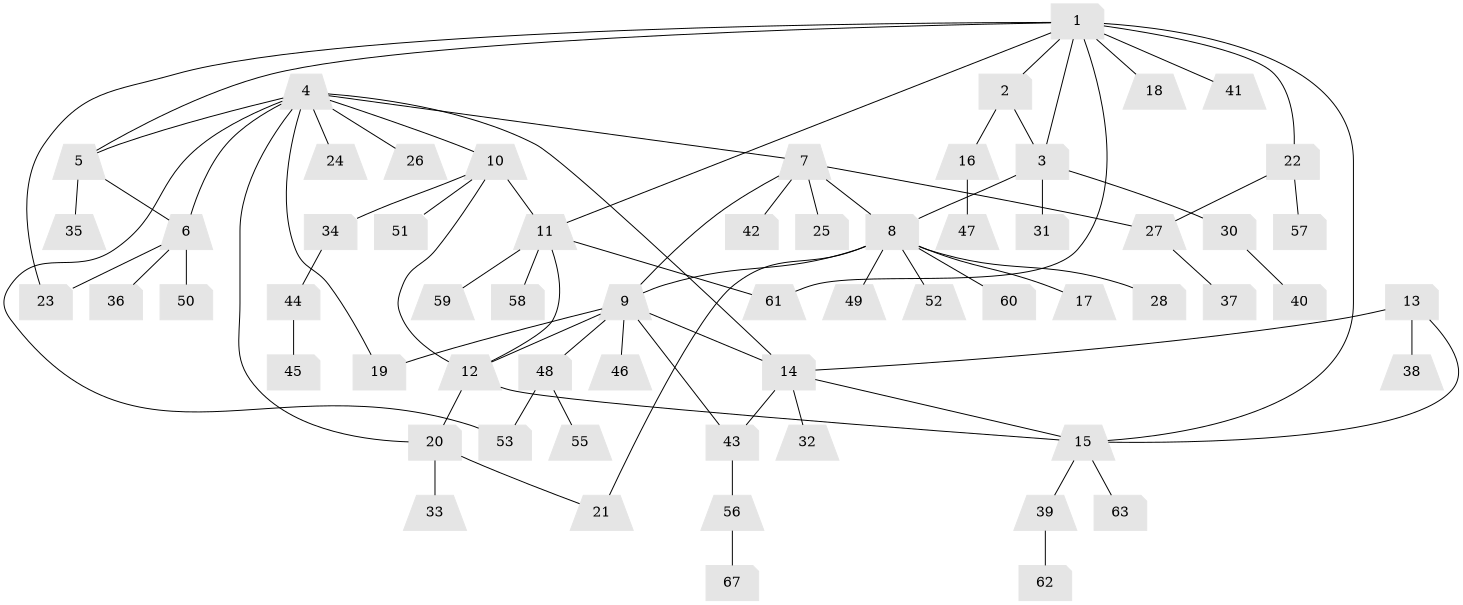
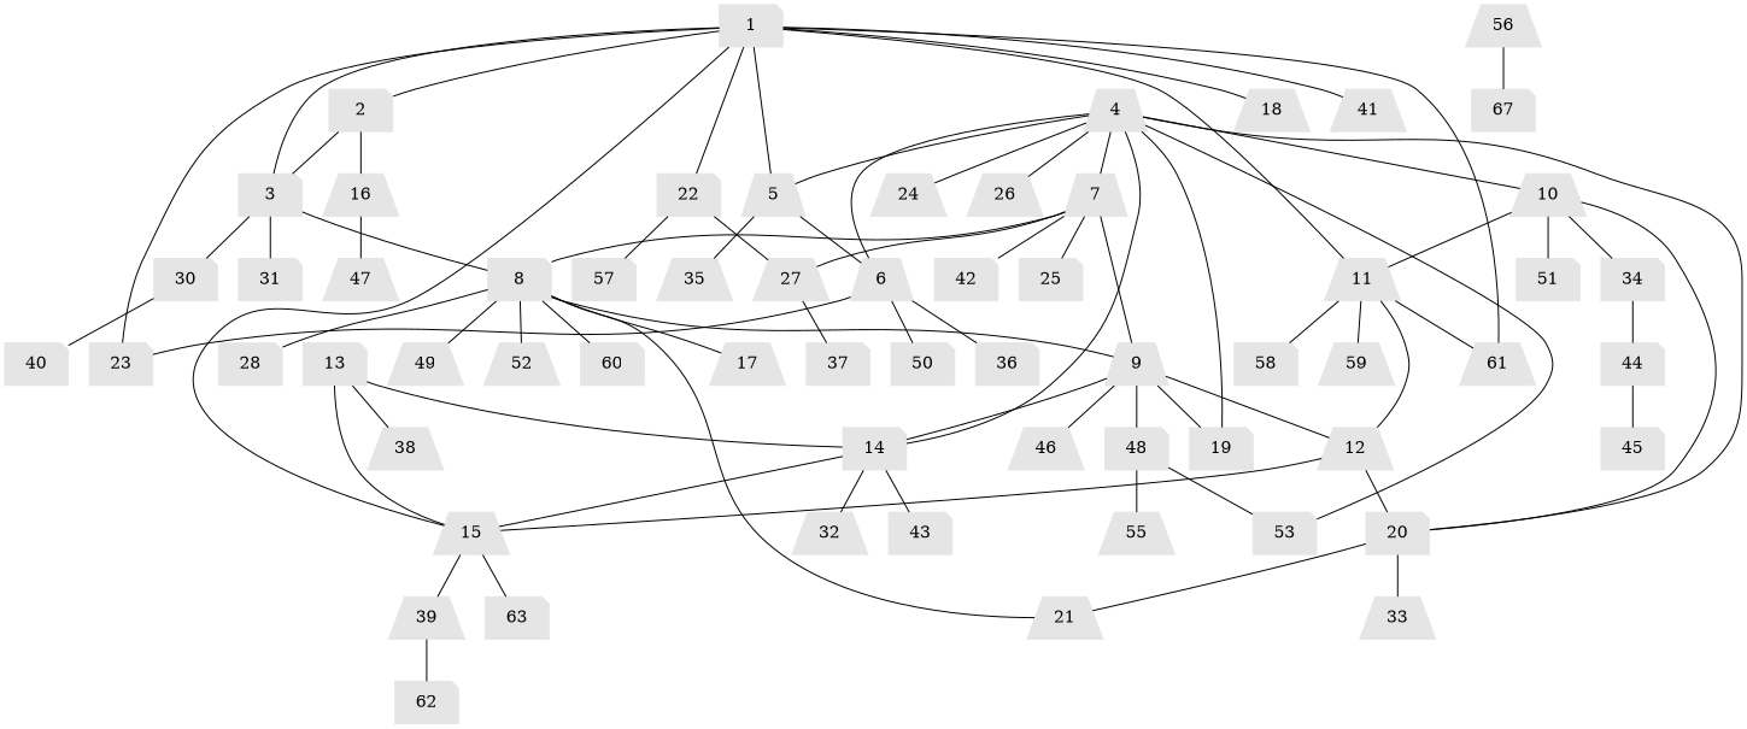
  graph {
    node [color=gray90 shape=note style=filled]
    1
    2
    3
    5 [shape=trapezium]
    11 [shape=trapezium]
    15 [shape=trapezium]
    18 [shape=trapezium]
    22
    23
    41 [shape=trapezium]
    61 [shape=trapezium]
    16 [shape=trapezium]
    8
    30
    31
    6 [shape=trapezium]
    35 [shape=trapezium]
    12 [shape=trapezium]
    58
    59 [shape=trapezium]
    39 [shape=trapezium]
    63
    27 [shape=trapezium]
    57
    47 [shape=trapezium]
    9 [shape=trapezium]
    17 [shape=trapezium]
    21 [shape=trapezium]
    28
    49 [shape=trapezium]
    52 [shape=trapezium]
    60
    40
    4 [shape=trapezium]
    7 [shape=trapezium]
    10 [shape=trapezium]
    14
    19
    20
    24 [shape=trapezium]
    26 [shape=trapezium]
    53
    36
    50
    25
    42
    34
    51
    43
    32 [shape=trapezium]
    33 [shape=trapezium]
    46 [shape=trapezium]
    48
    37
    56 [shape=trapezium]
    55 [shape=trapezium]
    44
    13
    38 [shape=trapezium]
    62
    45
    n62 [label=67]
    1 -- 2
    1 -- 3
    1 -- 5
    1 -- 11
    1 -- 15
    1 -- 18
    1 -- 22
    1 -- 23
    1 -- 41
    1 -- 61
    2 -- 3
    2 -- 16
    3 -- 8
    3 -- 30
    3 -- 31
    5 -- 6
    5 -- 35
    11 -- 61
    11 -- 12
    11 -- 58
    11 -- 59
    15 -- 39
    15 -- 63
    22 -- 27
    22 -- 57
    16 -- 47
    8 -- 9
    8 -- 17
    8 -- 21
    8 -- 28
    8 -- 49
    8 -- 52
    8 -- 60
    30 -- 40
    6 -- 23
    6 -- 36
    6 -- 50
    12 -- 15
    12 -- 20
    39 -- 62
    27 -- 37
    9 -- 12
    9 -- 14
    9 -- 19
-   9 -- 43
    9 -- 46
    9 -- 48
    4 -- 5
    4 -- 6
    4 -- 7
    4 -- 10
    4 -- 14
    4 -- 19
    4 -- 20
    4 -- 24
    4 -- 26
    4 -- 53
    7 -- 8
    7 -- 27
    7 -- 9
    7 -- 25
    7 -- 42
    10 -- 11
-   10 -- 12
+   10 -- 20
    10 -- 34
    10 -- 51
    14 -- 15
    14 -- 43
    14 -- 32
    20 -- 21
    20 -- 33
    34 -- 44
-   43 -- 56
    48 -- 53
    48 -- 55
    56 -- n62
    44 -- 45
    13 -- 15
    13 -- 14
    13 -- 38
  }
